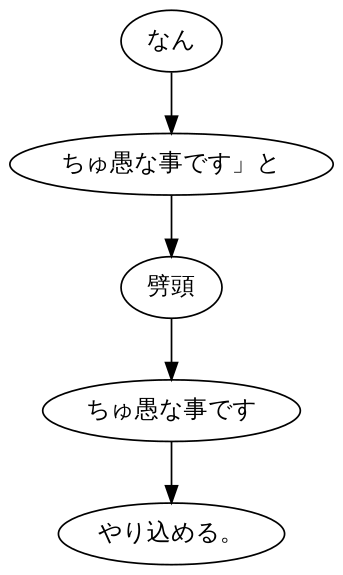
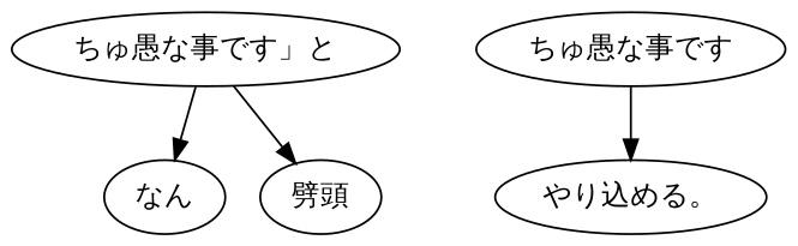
  digraph {
    n1 [label="なん"]
    n2 [label="ちゅ愚な事です」と"]
    n3 [label="劈頭"]
    n4 [label="やり込める。"]
    n5 [label="ちゅ愚な事です"]
-   n1 -> n2
+   n2 -> n1
    n2 -> n3
-   n3 -> n5
    n5 -> n4
  }
